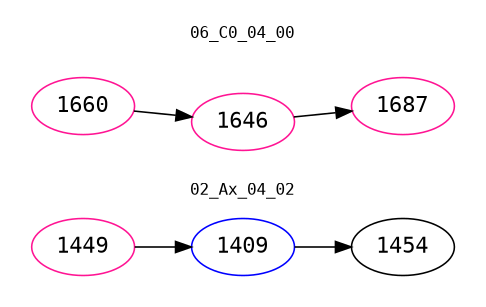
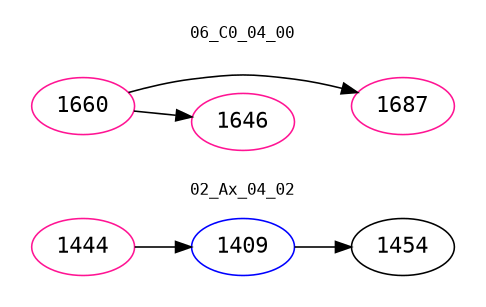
  digraph {
    fontname="DejaVu Sans Mono"
    rankdir=LR
    node [color=deeppink fontname="DejaVu Sans Mono"]
    edge [color=black fontname="DejaVu Sans Mono"]
-   n1 [label=1449]
+   n1 [label=1444]
    n2 [color=blue label=1409]
    n3 [color=black label=1454]
    n4 [label=1660]
    n5 [label=1646]
    n6 [label=1687]
    subgraph cluster_1 {
      color=white
      fontsize=10
      label="02_Ax_04_02"
      n1
      n2
      n3
    }
    subgraph cluster_2 {
      color=white
      fontsize=10
      label="06_C0_04_00"
      n4
      n5
      n6
    }
    n1 -> n2
    n2 -> n3
    n4 -> n5
-   n5 -> n6
+   n4 -> n6
  }
